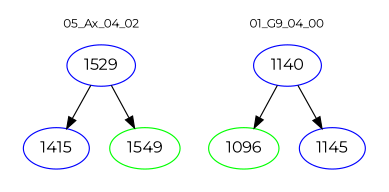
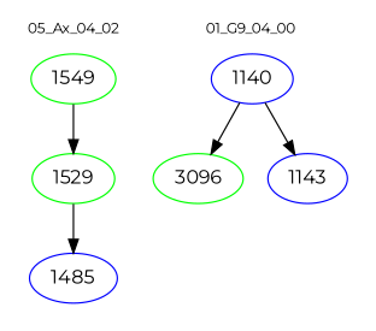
  digraph {
    fontname=Montserrat
    node [color=blue fontname=Montserrat]
    edge [color=black fontname=Montserrat]
-   n1 [label=1529]
-   n2 [label=1415]
+   n1 [color=green label=1529]
+   n2 [label=1485]
    n3 [color=green label=1549]
    n4 [label=1140]
-   n5 [color=green label=1096]
-   n6 [label=1145]
+   n5 [color=green label=3096]
+   n6 [label=1143]
    subgraph cluster_1 {
      color=white
      fontsize=10
      label="05_Ax_04_02"
      n1
      n2
      n3
    }
    subgraph cluster_2 {
      color=white
      fontsize=10
      label="01_G9_04_00"
      n4
      n5
      n6
    }
    n1 -> n2
-   n1 -> n3
+   n3 -> n1
    n4 -> n5
    n4 -> n6
  }
